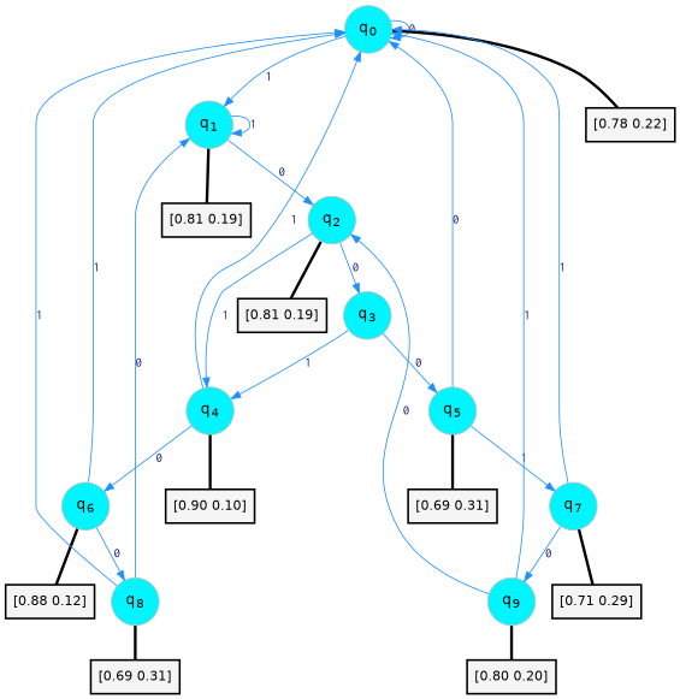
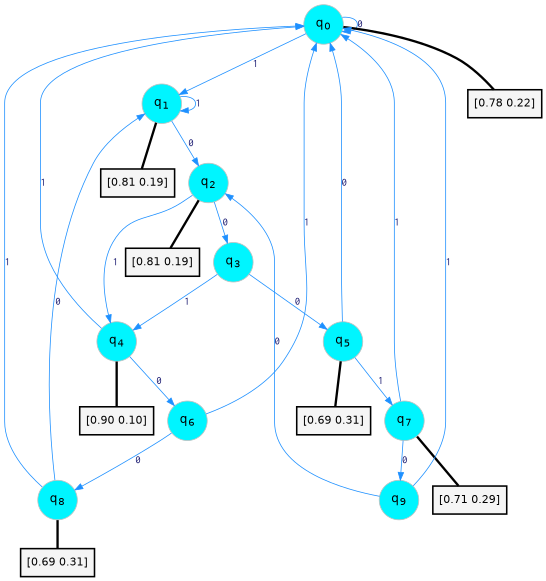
  digraph {
    rankdir=TD
    node [color=gray fillcolor=turquoise1 fontcolor=black fontname=Helvetica fontsize=16 fontweight=bold shape=circle style=filled]
    edge [arrowsize=1 color=dodgerblue1 fontcolor=midnightblue fontname=courier fontweight=bold penwidth=1 style=solid weight=20]
    n1 [label=<q<SUB>0</SUB>>]
    n2 [label=<q<SUB>1</SUB>>]
    n3 [color=black fillcolor=whitesmoke fontsize=14 label="[0.78 0.22]" penwidth=2 shape=box]
    n4 [label=<q<SUB>2</SUB>>]
    n5 [color=black fillcolor=whitesmoke fontsize=14 label="[0.81 0.19]" penwidth=2 shape=box]
    n6 [label=<q<SUB>3</SUB>>]
    n7 [label=<q<SUB>4</SUB>>]
    n8 [color=black fillcolor=whitesmoke fontsize=14 label="[0.81 0.19]" penwidth=2 shape=box]
    n9 [label=<q<SUB>5</SUB>>]
    n10 [label=<q<SUB>6</SUB>>]
    n11 [color=black fillcolor=whitesmoke fontsize=14 label="[0.90 0.10]" penwidth=2 shape=box]
    n12 [label=<q<SUB>7</SUB>>]
    n13 [color=black fillcolor=whitesmoke fontsize=14 label="[0.69 0.31]" penwidth=2 shape=box]
    n14 [label=<q<SUB>8</SUB>>]
-   n15 [color=black fillcolor=whitesmoke fontsize=14 label="[0.88 0.12]" penwidth=2 shape=box]
    n16 [label=<q<SUB>9</SUB>>]
    n17 [color=black fillcolor=whitesmoke fontsize=14 label="[0.71 0.29]" penwidth=2 shape=box]
    n18 [color=black fillcolor=whitesmoke fontsize=14 label="[0.69 0.31]" penwidth=2 shape=box]
-   n19 [color=black fillcolor=whitesmoke fontsize=14 label="[0.80 0.20]" penwidth=2 shape=box]
    n1 -> n1 [label=0]
    n1 -> n2 [label=1]
    n1 -> n3 [arrowhead=none color=black penwidth=3]
    n2 -> n2 [label=1]
    n2 -> n4 [label=0]
    n2 -> n5 [arrowhead=none color=black penwidth=3]
    n4 -> n6 [label=0]
    n4 -> n7 [label=1]
    n4 -> n8 [arrowhead=none color=black penwidth=3]
    n6 -> n7 [label=1]
    n6 -> n9 [label=0]
    n7 -> n1 [label=1]
    n7 -> n10 [label=0]
    n7 -> n11 [arrowhead=none color=black penwidth=3]
    n9 -> n1 [label=0]
    n9 -> n12 [label=1]
    n9 -> n13 [arrowhead=none color=black penwidth=3]
    n10 -> n1 [label=1]
    n10 -> n14 [label=0]
-   n10 -> n15 [arrowhead=none color=black penwidth=3]
    n12 -> n1 [label=1]
    n12 -> n16 [label=0]
    n12 -> n17 [arrowhead=none color=black penwidth=3]
    n14 -> n1 [label=1]
    n14 -> n2 [label=0]
    n14 -> n18 [arrowhead=none color=black penwidth=3]
    n16 -> n1 [label=1]
    n16 -> n4 [label=0]
-   n16 -> n19 [arrowhead=none color=black penwidth=3]
  }
